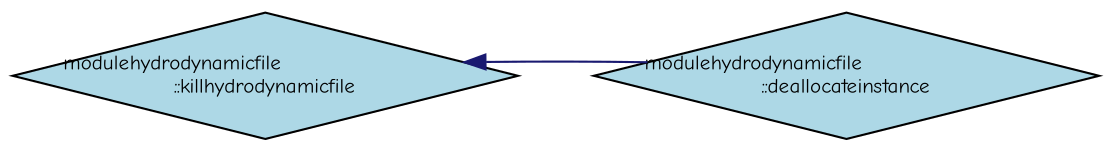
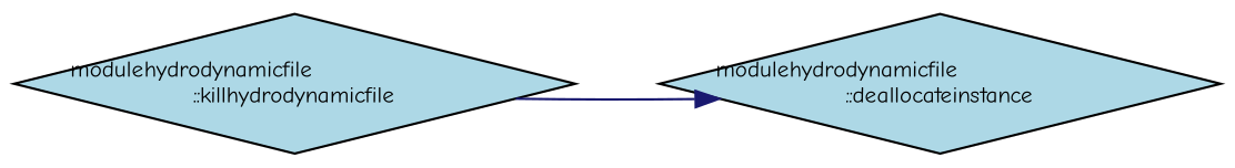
  digraph {
    rankdir=RL
    fontname="Comic Neue"
    node [color=black fillcolor=lightblue fontname="Comic Neue" fontsize=10 shape=diamond style=filled]
    n1 [fontcolor=black height=0.2 label="modulehydrodynamicfile\l::deallocateinstance" width=0.4]
    n2 [height=0.2 label="modulehydrodynamicfile\l::killhydrodynamicfile" width=0.4]
-   n2 -> n1 [color=midnightblue dir=back fontname="Comic Neue" fontsize=10 labelfontname=Helvetica labelfontsize=10 style=solid]
+   n1 -> n2 [color=midnightblue dir=back fontname="Comic Neue" fontsize=10 labelfontname=Helvetica labelfontsize=10 style=solid]
  }
